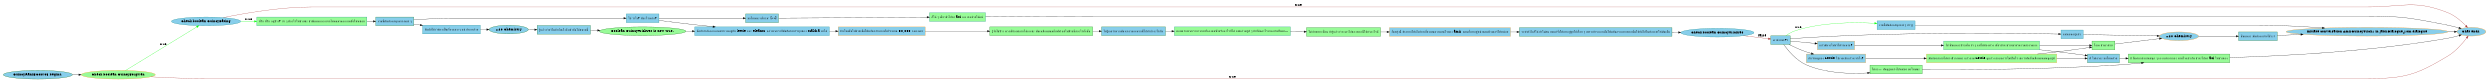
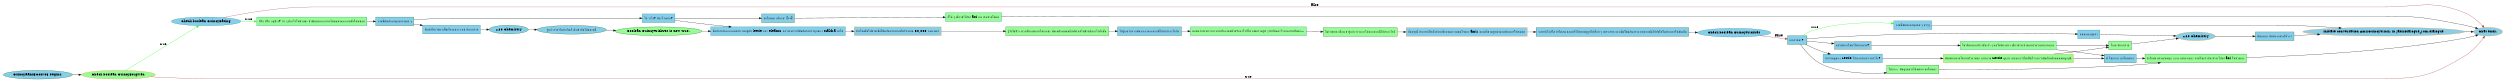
  digraph {
    rankdir=LR
    node [color=darkgreen fillcolor=skyblue style=filled shape=box]
    "QuincyRank5Convo5 begins." [shape=""]
    n2 [color=darkorange fillcolor=palegreen label="Check boolean QuincyForgiven" shape=""]
    n3 [color=teal label="Check boolean QuincyDating" shape=""]
    "Chat ends." [color=darkorange shape=""]
    n5 [color=teal fillcolor=palegreen label="ที่รัก ที่รัก อยู่ป่าว? ฮ่า ๆ มีอะไรให้ช่วยน่ะ ข้ามีแผนและอยากได้คนมาหลอกเหยื่อให้หน่อย"]
    n6 [label="งานนี้มันต้องสนุกมากกแน่ ๆ"]
    n7 [color=teal label="สัมผัสได้ว่าต้องเป็นเรื่องแสบ ๆ แน่ ข้าเอาด้วย"]
    n8 [color=teal label="โอ้ ว่าไง? มีอะไรเหรอ?"]
    n9 [label="+20 Chemistry" shape=""]
    n10 [label="ขอโทษนะ เดี๋ยวมา [จบ]"]
    n11 [color=teal label="คือข้ากำลังออกลาดตระเวนอยู่กับ lettie และ eleanor แล้วพวกเราก็ดันยึดรถบรรทุกของ scaldra มาได้"]
    n12 [color=teal fillcolor=palegreen label="ก็ได้ ๆ เดี๋ยวข้าไปหา aoi เอง เธอช่วยได้แน่"]
-   n13 [label="รู้แล้วว่าทำไมข้ากับเอ็งถึงเข้ากันได้ขนาดนี้"]
+   n13 [label="รู้แล้วว่าทำไมข้ากับเอ็งถึงเข้ากันได้ขนาดนี้" shape=ellipse]
    n14 [color=darkorange label="ข้างในเต็มไปด้วยเม็ดโฟมกันกระแทกตั้งประมาณ 50,000 กล่องเลย"]
    n15 [fillcolor=palegreen label="Boolean QuincyTrickYes is now true." shape=""]
    n16 [fillcolor=palegreen label="รู้จักใช่ป่าว พวกที่ย่อยสลายได้เองน่ะ มันเหมือนขนมชีสพัฟ แต่ไม่มีรสชีสอะไรทั้งนั้น"]
    n17 [label="ไม่รู้เลยว่าพวกมันจะเอาของพวกนี้ไปทำบ้าอะไรกัน"]
    n18 [color=teal fillcolor=palegreen label="ตอนแรกพวกเรากะจะเททิ้งลงแม่น้ำหรืออะไรก็ได้ แต่แล้วอยู่ดี ๆ ข้าก็คิดอะไรบางอย่างขึ้นมา…"]
    n19 [fillcolor=palegreen label="ไม่เว้ยยยย เพื่อน ข้ารู้แล้วว่าจะเอาไอ้ของพวกนี้ไปทำอะไรดี"]
    n20 [color=darkorange label="งั้นพรุ่งนี้ ข้าอยากให้เอ็งช่วยเบี่ยงเบนความสนใจของ amir ตอนที่เขาอยู่หน้าคอมพิวเตอร์ให้หน่อย"]
    n21 [label="จะทำยังไงก็ได้ ข้าไม่สน ขอแค่รั้งให้เขาอยู่คุยไปเรื่อย ๆ เพราะข้าจะเอาเม็ดโฟมกันกระแทกพวกนั้นไปยัดใส่ในห้องเขาให้มันเต็ม"]
    n22 [color=teal label="Check boolean QuincyTrickYes" shape=""]
    n23 [label="เอาด้วยมะ?!"]
    n24 [color=teal label="งานนี้มันต้องสนุกแน่ ๆ ฮ่าๆๆ"]
    n25 [color=darkorange label="Initiate conversation AmirQuincyTrick1 in JabirDialogue_rom.dialogue" shape=""]
    n26 [color=teal label="แน่นอนอยู่แล้ว"]
    n27 [color=darkorange label="แล้วมันจะไม่ทำให้รกเหรอ?"]
-   n28 [color=darkorange label="ถ้าเจ้าหนูของ Lettie ไปเจอเข้าแล้วจะทำไง?"]
+   n28 [color=teal label="ถ้าเจ้าหนูของ Lettie ไปเจอเข้าแล้วจะทำไง?"]
    n29 [fillcolor=palegreen label="ไม่อะ… มันดูรุนแรงไปหน่อย ขอโทษนะ"]
    n30 [color=darkorange label="+20 Chemistry" shape=""]
    n31 [color=teal fillcolor=palegreen label="ใช่ นั่นแหละประเด็น ฮ่า ๆ แต่ไม่ต้องห่วง เดี๋ยวข้าจะช่วยเขาทำความสะอาดเอง"]
    n32 [color=darkorange fillcolor=palegreen label="มันย่อยสลายได้ทางชีวภาพนะ แล้วถาม Lettie ดูแล้ว เธอบอกว่าไม่เป็นไร เธอว่ามันก็เหมือนขนมหนูอยู่ดี"]
    n33 [fillcolor=palegreen label="ชิ ก็แค่แกล้งเล่นสนุก ๆ เอง แต่เอาเถอะ ตามใจแล้วกัน ข้าจะไปหา aoi ให้ช่วยเอง"]
    n34 [label="นั่นแหละ มันต้องอย่างงี้สิวะ!"]
    n35 [fillcolor=palegreen label="โอเค ข้าเอาด้วย"]
    n36 [label="หึ ไม่เอาอะ ขอโทษด้วย"]
    "QuincyRank5Convo5 begins." -> n2
    n2 -> n3 [color=green label=true]
    n2 -> "Chat ends." [color=brown label=true]
-   n3 -> "Chat ends." [color=brown label=true]
+   n3 -> "Chat ends." [color=brown label=false]
    n3 -> n5 [color=green label=true]
    n5 -> n6
    n6 -> n7
    n6 -> n8
    n7 -> n9
    n8 -> n10
    n8 -> n11
    n9 -> n13
    n10 -> n12
    n11 -> n14
    n12 -> "Chat ends."
    n13 -> n15
    n14 -> n16
    n15 -> n11
    n16 -> n17
    n17 -> n18
    n18 -> n19
    n19 -> n20
    n20 -> n21
    n21 -> n22
    n22 -> n23 [color=brown label=false]
    n23 -> n24 [color=green label=true]
    n23 -> n26
    n23 -> n27
    n23 -> n28
    n23 -> n29
    n24 -> n25
    n25 -> "Chat ends."
    n26 -> n30
    n27 -> n31
    n28 -> n32
    n29 -> n33
    n30 -> n34
    n31 -> n35
    n31 -> n36
    n32 -> n35
    n32 -> n36
    n33 -> "Chat ends."
    n34 -> n25
    n35 -> n30
    n36 -> n33
  }
